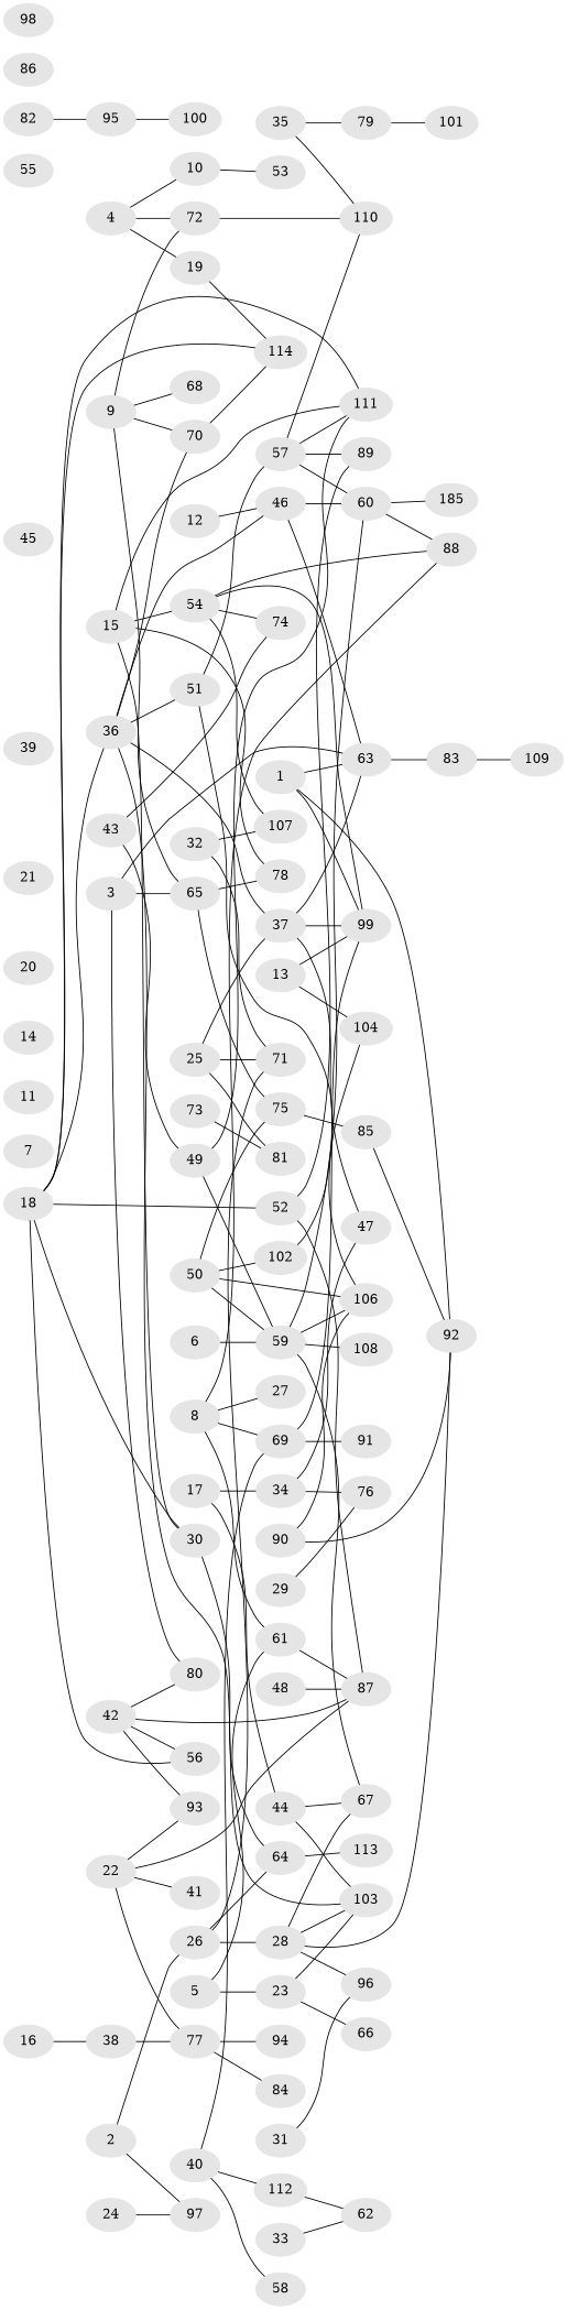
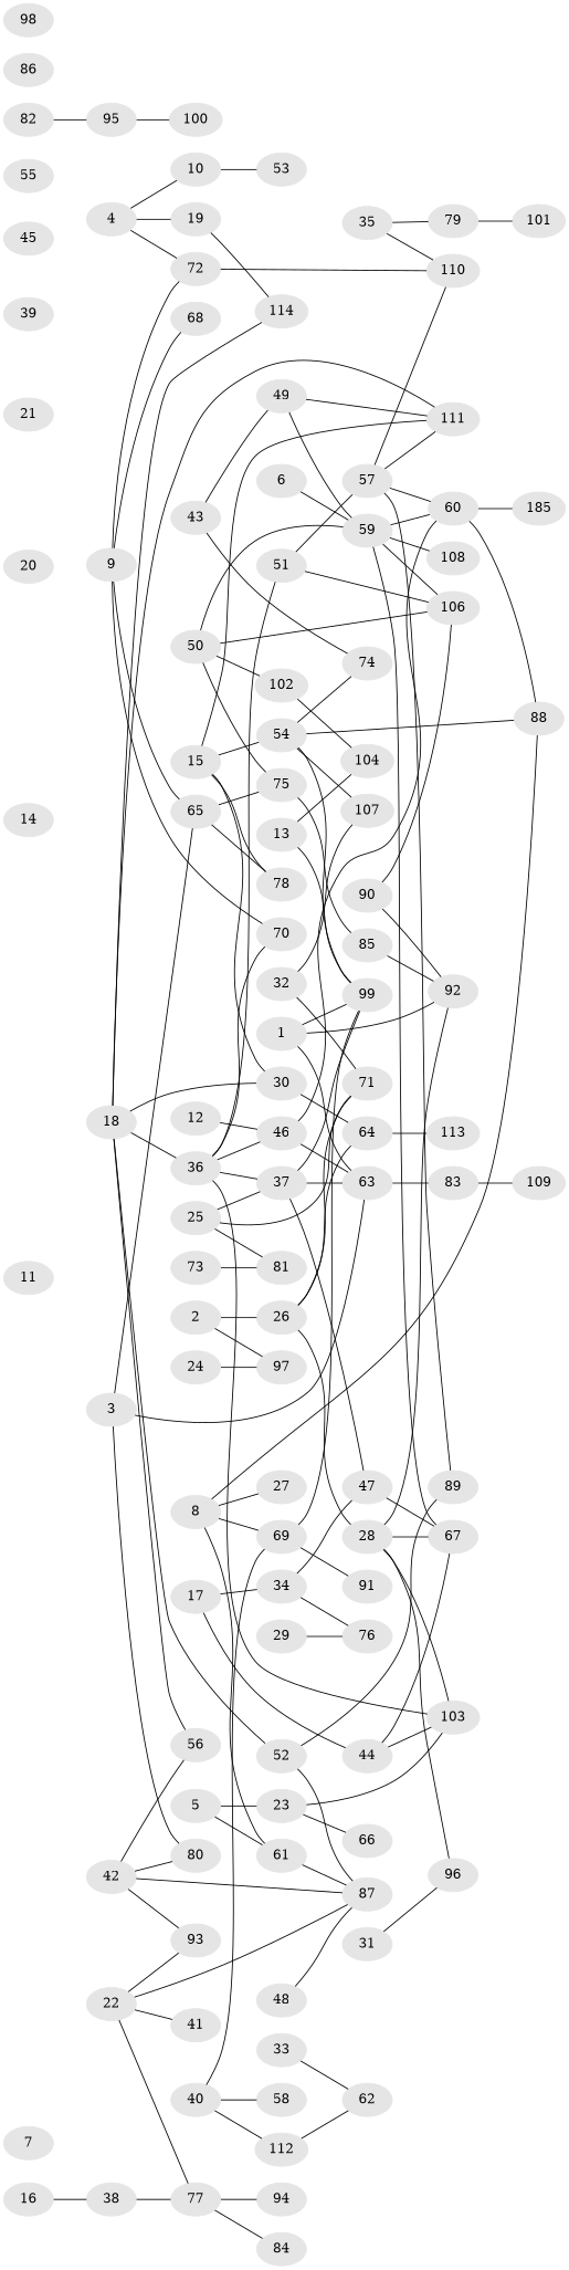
  graph {
    rankdir=LR
    node [color=gray90 style=filled]
    1
    63
    92
    99
    83
    2
    26
    97
    71
    28
    64
    3
    65
    80
    78
    75
    4
    10
    19
    72
    53
    114
    110
    5
    23
    61
    66
    103
    87
    6
    59
    67
    60
    106
    108
    7
    8
    27
    69
    88
    91
    9
    68
    70
    11
    12
    46
    13
    104
    14
    15
    30
    54
    111
    107
    74
    16
    38
    77
    17
    34
    44
    76
    47
    18
    36
    52
    56
    37
    51
    89
    20
    21
    22
    41
    93
    84
    94
    24
    25
    81
    96
    113
    29
    31
    32
    33
    62
    35
    79
    101
    57
    39
    40
    58
    112
    42
    43
    49
    45
    n101 [label=185]
    48
    50
    102
    85
    55
    109
    73
    82
    95
    100
    86
    90
    98
    1 -- 63
    1 -- 92
    1 -- 99
    63 -- 83
    83 -- 109
    2 -- 26
    2 -- 97
    26 -- 71
    26 -- 28
    26 -- 64
    28 -- 92
    28 -- 103
    28 -- 67
    28 -- 96
    64 -- 113
    3 -- 63
    3 -- 65
    3 -- 80
    65 -- 78
    65 -- 75
    75 -- 85
    4 -- 10
    4 -- 19
    4 -- 72
    10 -- 53
    19 -- 114
    72 -- 110
    5 -- 23
    5 -- 61
    23 -- 66
    23 -- 103
    61 -- 87
    6 -- 59
    59 -- 67
    59 -- 60
    59 -- 106
    59 -- 108
    60 -- 88
    60 -- n101
    8 -- 61
    8 -- 27
    8 -- 69
    8 -- 88
    69 -- 99
    69 -- 91
    9 -- 65
    9 -- 72
    9 -- 68
    9 -- 70
-   70 -- 114
    12 -- 46
    46 -- 63
    46 -- 60
    13 -- 99
    13 -- 104
    15 -- 78
    15 -- 30
    15 -- 54
    15 -- 111
    30 -- 64
    54 -- 99
    54 -- 88
    54 -- 107
    54 -- 74
    16 -- 38
    38 -- 77
    77 -- 84
    77 -- 94
    17 -- 34
    17 -- 44
    34 -- 76
    34 -- 47
    44 -- 103
    44 -- 67
+   47 -- 67
    18 -- 114
    18 -- 30
    18 -- 111
    18 -- 36
    18 -- 52
    18 -- 56
    36 -- 103
    36 -- 70
    36 -- 46
    36 -- 37
    36 -- 51
    52 -- 87
    52 -- 89
    37 -- 63
    37 -- 99
    37 -- 47
    51 -- 106
    51 -- 57
    22 -- 87
    22 -- 77
    22 -- 41
    22 -- 93
    24 -- 97
    25 -- 71
    25 -- 37
    25 -- 81
    29 -- 76
    31 -- 96
    32 -- 71
    32 -- 107
    33 -- 62
    35 -- 110
    35 -- 79
    79 -- 101
    57 -- 110
    57 -- 60
    57 -- 111
    57 -- 89
    40 -- 69
    40 -- 58
    40 -- 112
    112 -- 62
    42 -- 80
    42 -- 87
    42 -- 56
    42 -- 93
    43 -- 74
    43 -- 49
    49 -- 59
    49 -- 111
    48 -- 87
    50 -- 75
    50 -- 59
    50 -- 106
    50 -- 102
    102 -- 104
    85 -- 92
    73 -- 81
    82 -- 95
    95 -- 100
    90 -- 92
    90 -- 106
  }
